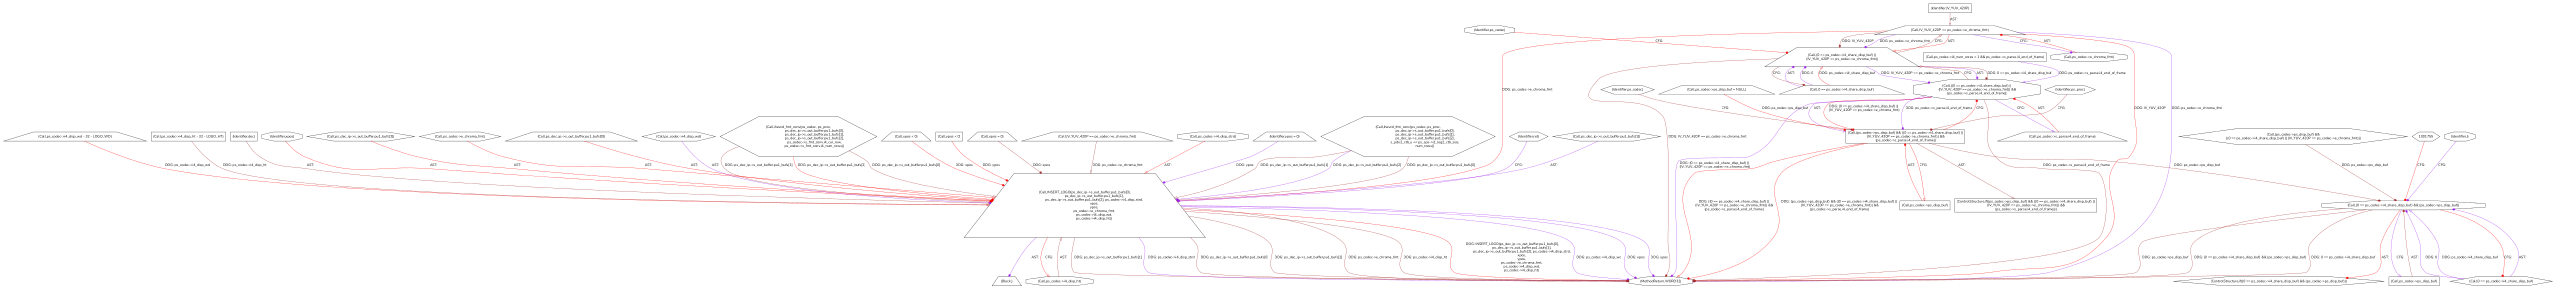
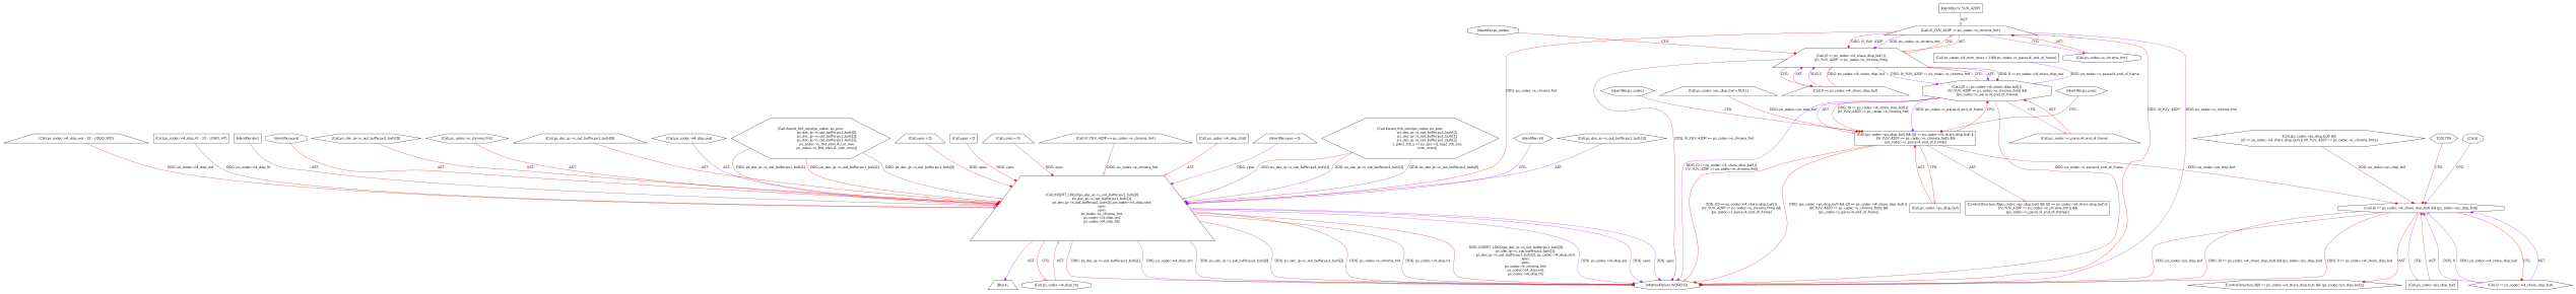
  digraph {
    fontname=Nunito
    node [fontname=Nunito shape=trapezium]
    edge [arrowhead=diamond color=brown fontname=Nunito]
    n1 [label="(Call,IV_YUV_420P == ps_codec->e_chroma_fmt)"]
    n2 [label="(Call,(0 == ps_codec->i4_share_disp_buf) ||\n (IV_YUV_420P == ps_codec->e_chroma_fmt))"]
    n3 [label="(Call,INSERT_LOGO(ps_dec_ip->s_out_buffer.pu1_bufs[0],\n                    ps_dec_ip->s_out_buffer.pu1_bufs[1],\n                    ps_dec_ip->s_out_buffer.pu1_bufs[2], ps_codec->i4_disp_strd,\n                    xpos,\n                    ypos,\n                    ps_codec->e_chroma_fmt,\n                    ps_codec->i4_disp_wd,\n                    ps_codec->i4_disp_ht))"]
    n4 [label="(Call,ps_codec->e_chroma_fmt)" shape=octagon]
    n5 [label="(MethodReturn,WORD32)" shape=octagon]
    n6 [label="(Call,((0 == ps_codec->i4_share_disp_buf) ||\n (IV_YUV_420P == ps_codec->e_chroma_fmt)) &&\n (ps_codec->s_parse.i4_end_of_frame))" shape=octagon]
    n7 [label="(Call,0 == ps_codec->i4_share_disp_buf)"]
    n8 [label="(Block,)"]
    n9 [label="(Call,ps_codec->i4_disp_ht)" shape=octagon]
    n10 [label="(Call,(ps_codec->ps_disp_buf) && ((0 == ps_codec->i4_share_disp_buf) ||\n (IV_YUV_420P == ps_codec->e_chroma_fmt)) &&\n (ps_codec->s_parse.i4_end_of_frame))" shape=box]
    n11 [label="(Call,ps_codec->s_parse.i4_end_of_frame)"]
    n12 [label="(Call,(0 == ps_codec->i4_share_disp_buf) && (ps_codec->ps_disp_buf))" shape=octagon]
    n13 [label="(Call,ps_codec->ps_disp_buf)" shape=box]
    n14 [label="(ControlStructure,if((ps_codec->ps_disp_buf) && ((0 == ps_codec->i4_share_disp_buf) ||\n (IV_YUV_420P == ps_codec->e_chroma_fmt)) &&\n (ps_codec->s_parse.i4_end_of_frame)))" shape=box]
    n15 [label="(ControlStructure,if((0 == ps_codec->i4_share_disp_buf) && (ps_codec->ps_disp_buf)))" shape=hexagon]
    n16 [label="(Call,ps_codec->ps_disp_buf)" shape=box]
    n17 [label="(Call,0 == ps_codec->i4_share_disp_buf)" shape=hexagon]
-   n18 [label="(Identifier,i)" shape=octagon]
+   n18 [label="(Call,i)" shape=octagon]
    n19 [label="(Identifier,IV_YUV_420P)" shape=box]
    n20 [label="(Identifier,ps_proc)" shape=hexagon]
    n21 [label="(Call,ihevcd_fmt_conv(ps_codec, ps_proc,\n                                  ps_dec_ip->s_out_buffer.pu1_bufs[0],\n                                  ps_dec_ip->s_out_buffer.pu1_bufs[1],\n                                  ps_dec_ip->s_out_buffer.pu1_bufs[2],\n                                  ps_codec->s_fmt_conv.i4_cur_row,\n                                  ps_codec->s_fmt_conv.i4_num_rows))" shape=hexagon]
    n22 [label="(Call,xpos < 0)"]
    n23 [label="(Call,ypos < 0)" shape=box]
-   n24 [label="(Call,xpos = 0)"]
+   n24 [label="(Call,cores = 0)"]
    n25 [label="(Call,IV_YUV_420P == ps_codec->e_chroma_fmt)"]
-   n26 [label="(Call,ps_codec->i4_disp_strd)" shape=octagon]
+   n26 [label="(Call,ps_codec->i4_disp_strd)" shape=box]
    n27 [label="(Identifier,ypos = 0)"]
    n28 [label="(Call,ihevcd_fmt_conv(ps_codec, ps_proc,\n                                    ps_dec_ip->s_out_buffer.pu1_bufs[0],\n                                    ps_dec_ip->s_out_buffer.pu1_bufs[1],\n                                    ps_dec_ip->s_out_buffer.pu1_bufs[2],\n                                    s_job.i2_ctb_y << ps_sps->i1_log2_ctb_size,\n                                    num_rows))" shape=hexagon]
    n29 [label="(Identifier,ret)" shape=hexagon]
    n30 [label="(Call,ps_dec_ip->s_out_buffer.pu1_bufs[1])" shape=hexagon]
    n31 [label="(Call,ps_codec->i4_disp_wd - 32 - LOGO_WD)"]
    n32 [label="(Call,ps_codec->i4_disp_ht - 32 - LOGO_HT)" shape=box]
    n33 [label="(Call,(ps_codec->ps_disp_buf) &&\n ((0 == ps_codec->i4_share_disp_buf) || (IV_YUV_420P == ps_codec->e_chroma_fmt)))" shape=hexagon]
    n34 [label="(Call,ps_codec->i4_num_cores > 1 && ps_codec->s_parse.i4_end_of_frame)" shape=box]
    n35 [label="(Identifier,dec)" shape=box]
    n36 [label="(Identifier,xpos)" shape=octagon]
    n37 [label="(Call,ps_dec_ip->s_out_buffer.pu1_bufs[2])" shape=hexagon]
    n38 [label="(Call,ps_codec->e_chroma_fmt)" shape=hexagon]
    n39 [label="(Identifier,ps_codec)" shape=octagon]
    n40 [label="(Call,ps_dec_ip->s_out_buffer.pu1_bufs[0])"]
    n41 [label="(Identifier,ps_codec)" shape=hexagon]
    n42 [label="(Call,ps_codec->i4_disp_wd)" shape=hexagon]
    n43 [label="(Call,ps_codec->ps_disp_buf = NULL)"]
    1001755 [shape=hexagon]
    n1 -> n2 [arrowhead=onormal color=red label="AST: "]
    n1 -> n2 [label="DDG: IV_YUV_420P"]
    n1 -> n2 [arrowhead=dot color=purple label="DDG: ps_codec->e_chroma_fmt"]
    n1 -> n3 [arrowhead=dot color=red label="DDG: ps_codec->e_chroma_fmt"]
    n1 -> n4 [arrowhead=dot color=purple label="CFG: "]
    n1 -> n5 [color=red label="DDG: IV_YUV_420P"]
    n1 -> n5 [arrowhead=dot color=purple label="DDG: ps_codec->e_chroma_fmt"]
    n2 -> n1 [arrowhead=onormal label="CFG: "]
    n2 -> n5 [label="DDG: IV_YUV_420P == ps_codec->e_chroma_fmt"]
    n2 -> n6 [color=purple label="AST: "]
    n2 -> n6 [arrowhead=dot label="DDG: 0 == ps_codec->i4_share_disp_buf"]
    n2 -> n6 [arrowhead=dot color=purple label="DDG: IV_YUV_420P == ps_codec->e_chroma_fmt"]
    n2 -> n7 [label="CFG: "]
    n3 -> n5 [arrowhead=dot color=red label="DDG: INSERT_LOGO(ps_dec_ip->s_out_buffer.pu1_bufs[0],\n                    ps_dec_ip->s_out_buffer.pu1_bufs[1],\n                    ps_dec_ip->s_out_buffer.pu1_bufs[2], ps_codec->i4_disp_strd,\n                    xpos,\n                    ypos,\n                    ps_codec->e_chroma_fmt,\n                    ps_codec->i4_disp_wd,\n                    ps_codec->i4_disp_ht)"]
    n3 -> n5 [arrowhead=dot color=purple label="DDG: ps_codec->i4_disp_wd"]
    n3 -> n5 [color=purple label="DDG: xpos"]
    n3 -> n5 [color=purple label="DDG: ypos"]
    n3 -> n5 [arrowhead=dot label="DDG: ps_dec_ip->s_out_buffer.pu1_bufs[1]"]
    n3 -> n5 [arrowhead=onormal color=purple label="DDG: ps_codec->i4_disp_strd"]
    n3 -> n5 [arrowhead=onormal label="DDG: ps_dec_ip->s_out_buffer.pu1_bufs[0]"]
    n3 -> n5 [arrowhead=onormal label="DDG: ps_dec_ip->s_out_buffer.pu1_bufs[2]"]
    n3 -> n5 [arrowhead=onormal label="DDG: ps_codec->e_chroma_fmt"]
    n3 -> n5 [arrowhead=dot label="DDG: ps_codec->i4_disp_ht"]
    n3 -> n8 [color=purple label="AST: "]
    n3 -> n9 [arrowhead=onormal color=red label="CFG: "]
    n4 -> n1 [color=red label="AST: "]
    n6 -> n2 [arrowhead=onormal label="CFG: "]
    n6 -> n5 [color=purple label="DDG: (0 == ps_codec->i4_share_disp_buf) ||\n (IV_YUV_420P == ps_codec->e_chroma_fmt)"]
    n6 -> n5 [arrowhead=dot label="DDG: ps_codec->s_parse.i4_end_of_frame"]
    n6 -> n10 [arrowhead=onormal color=purple label="AST: "]
    n6 -> n10 [arrowhead=dot color=red label="DDG: (0 == ps_codec->i4_share_disp_buf) ||\n (IV_YUV_420P == ps_codec->e_chroma_fmt)"]
    n6 -> n10 [color=purple label="DDG: ps_codec->s_parse.i4_end_of_frame"]
    n6 -> n11 [arrowhead=onormal color=purple label="CFG: "]
    n7 -> n2 [arrowhead=dot color=purple label="AST: "]
    n7 -> n2 [arrowhead=dot color=purple label="DDG: 0"]
    n7 -> n2 [arrowhead=onormal color=red label="DDG: ps_codec->i4_share_disp_buf"]
    n9 -> n3 [arrowhead=onormal label="AST: "]
    n10 -> n5 [arrowhead=onormal color=red label="DDG: ((0 == ps_codec->i4_share_disp_buf) ||\n (IV_YUV_420P == ps_codec->e_chroma_fmt)) &&\n (ps_codec->s_parse.i4_end_of_frame)"]
    n10 -> n5 [arrowhead=dot color=red label="DDG: (ps_codec->ps_disp_buf) && ((0 == ps_codec->i4_share_disp_buf) ||\n (IV_YUV_420P == ps_codec->e_chroma_fmt)) &&\n (ps_codec->s_parse.i4_end_of_frame)"]
    n10 -> n6 [arrowhead=dot color=red label="CFG: "]
    n10 -> n12 [label="DDG: ps_codec->ps_disp_buf"]
    n10 -> n13 [arrowhead=onormal color=red label="CFG: "]
    n10 -> n14 [arrowhead=onormal label="AST: "]
    n11 -> n6 [color=red label="AST: "]
    n12 -> n5 [label="DDG: ps_codec->ps_disp_buf"]
    n12 -> n5 [arrowhead=dot label="DDG: (0 == ps_codec->i4_share_disp_buf) && (ps_codec->ps_disp_buf)"]
    n12 -> n5 [arrowhead=onormal label="DDG: 0 == ps_codec->i4_share_disp_buf"]
    n12 -> n15 [color=red label="AST: "]
    n12 -> n16 [arrowhead=onormal color=purple label="CFG: "]
    n12 -> n17 [arrowhead=dot color=red label="CFG: "]
    n13 -> n10 [color=red label="AST: "]
    n16 -> n12 [arrowhead=dot label="AST: "]
    n17 -> n12 [color=purple label="AST: "]
    n17 -> n12 [color=purple label="DDG: 0"]
    n17 -> n12 [arrowhead=onormal color=purple label="DDG: ps_codec->i4_share_disp_buf"]
    n18 -> n12 [arrowhead=dot color=purple label="CFG: "]
    n19 -> n1 [arrowhead=onormal label="AST: "]
    n20 -> n10 [arrowhead=dot label="CFG: "]
    n21 -> n3 [arrowhead=onormal label="DDG: ps_dec_ip->s_out_buffer.pu1_bufs[0]"]
    n21 -> n3 [label="DDG: ps_dec_ip->s_out_buffer.pu1_bufs[1]"]
    n21 -> n3 [arrowhead=dot color=red label="DDG: ps_dec_ip->s_out_buffer.pu1_bufs[2]"]
    n22 -> n3 [color=red label="DDG: xpos"]
    n23 -> n3 [color=red label="DDG: ypos"]
    n24 -> n3 [arrowhead=dot label="DDG: xpos"]
    n25 -> n3 [arrowhead=onormal label="DDG: ps_codec->e_chroma_fmt"]
    n26 -> n3 [arrowhead=onormal color=red label="AST: "]
    n27 -> n3 [color=purple label="DDG: ypos"]
    n28 -> n3 [label="DDG: ps_dec_ip->s_out_buffer.pu1_bufs[0]"]
    n28 -> n3 [arrowhead=onormal label="DDG: ps_dec_ip->s_out_buffer.pu1_bufs[1]"]
    n28 -> n3 [color=purple label="DDG: ps_dec_ip->s_out_buffer.pu1_bufs[2]"]
    n29 -> n3 [color=purple label="CFG: "]
    n30 -> n3 [color=purple label="AST: "]
    n31 -> n3 [arrowhead=onormal color=red label="DDG: ps_codec->i4_disp_wd"]
    n32 -> n3 [arrowhead=onormal label="DDG: ps_codec->i4_disp_ht"]
    n33 -> n12 [label="DDG: ps_codec->ps_disp_buf"]
    n34 -> n6 [arrowhead=onormal color=purple label="DDG: ps_codec->s_parse.i4_end_of_frame"]
    n35 -> n3 [arrowhead=onormal label="AST: "]
    n36 -> n3 [color=red label="AST: "]
    n37 -> n3 [arrowhead=dot color=red label="AST: "]
    n38 -> n3 [arrowhead=onormal color=red label="AST: "]
    n39 -> n2 [arrowhead=dot color=red label="CFG: "]
    n40 -> n3 [arrowhead=dot color=red label="AST: "]
    n41 -> n10 [label="CFG: "]
    n42 -> n3 [arrowhead=dot color=purple label="AST: "]
    n43 -> n10 [arrowhead=dot color=red label="DDG: ps_codec->ps_disp_buf"]
    1001755 -> n12 [arrowhead=dot color=red label="CFG: "]
  }
